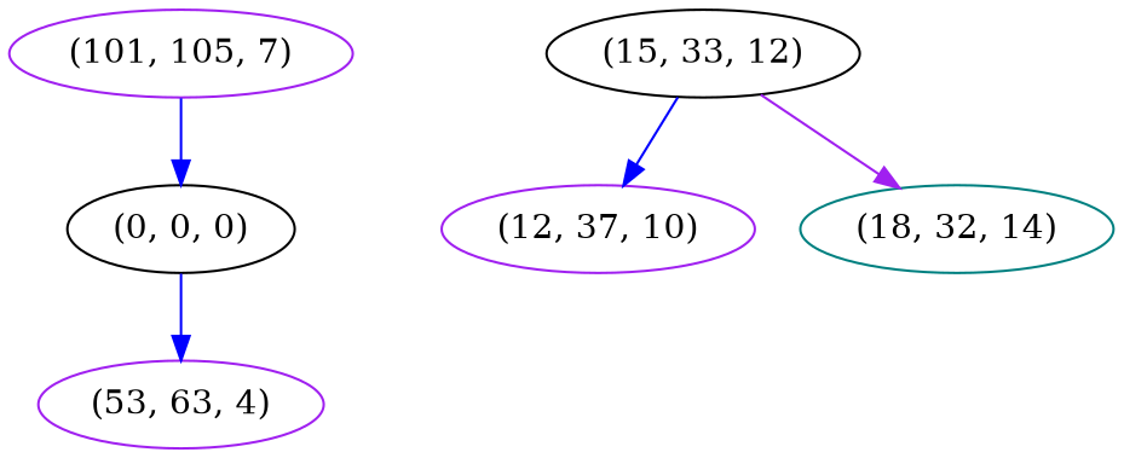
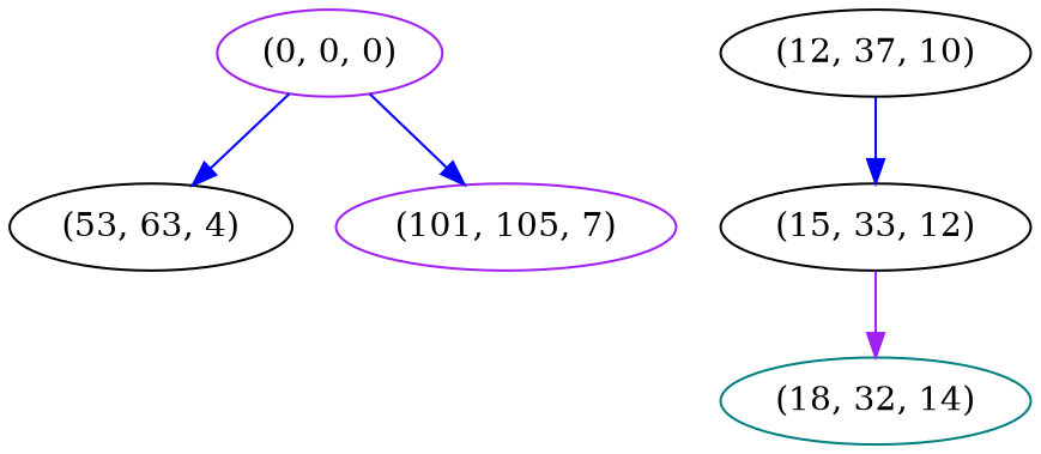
  digraph {
    node [color=black]
    edge [color=blue]
-   "(0, 0, 0)"
-   "(53, 63, 4)" [color=purple]
+   "(0, 0, 0)" [color=purple]
+   "(53, 63, 4)"
    "(101, 105, 7)" [color=purple]
-   "(12, 37, 10)" [color=purple]
+   "(12, 37, 10)"
    "(15, 33, 12)"
    n6 [color=teal label="(18, 32, 14)"]
    "(0, 0, 0)" -> "(53, 63, 4)"
-   "(101, 105, 7)" -> "(0, 0, 0)"
-   "(15, 33, 12)" -> "(12, 37, 10)"
+   "(0, 0, 0)" -> "(101, 105, 7)"
+   "(12, 37, 10)" -> "(15, 33, 12)"
    "(15, 33, 12)" -> n6 [color=purple]
  }
